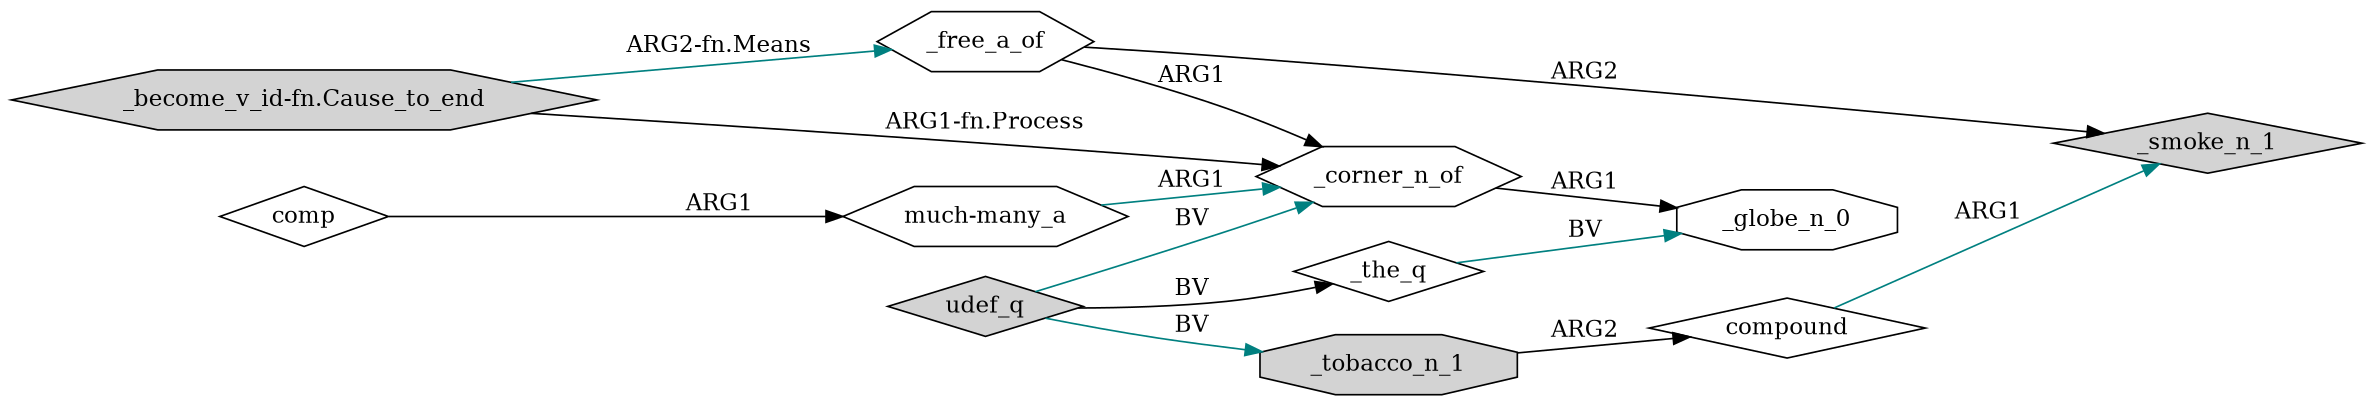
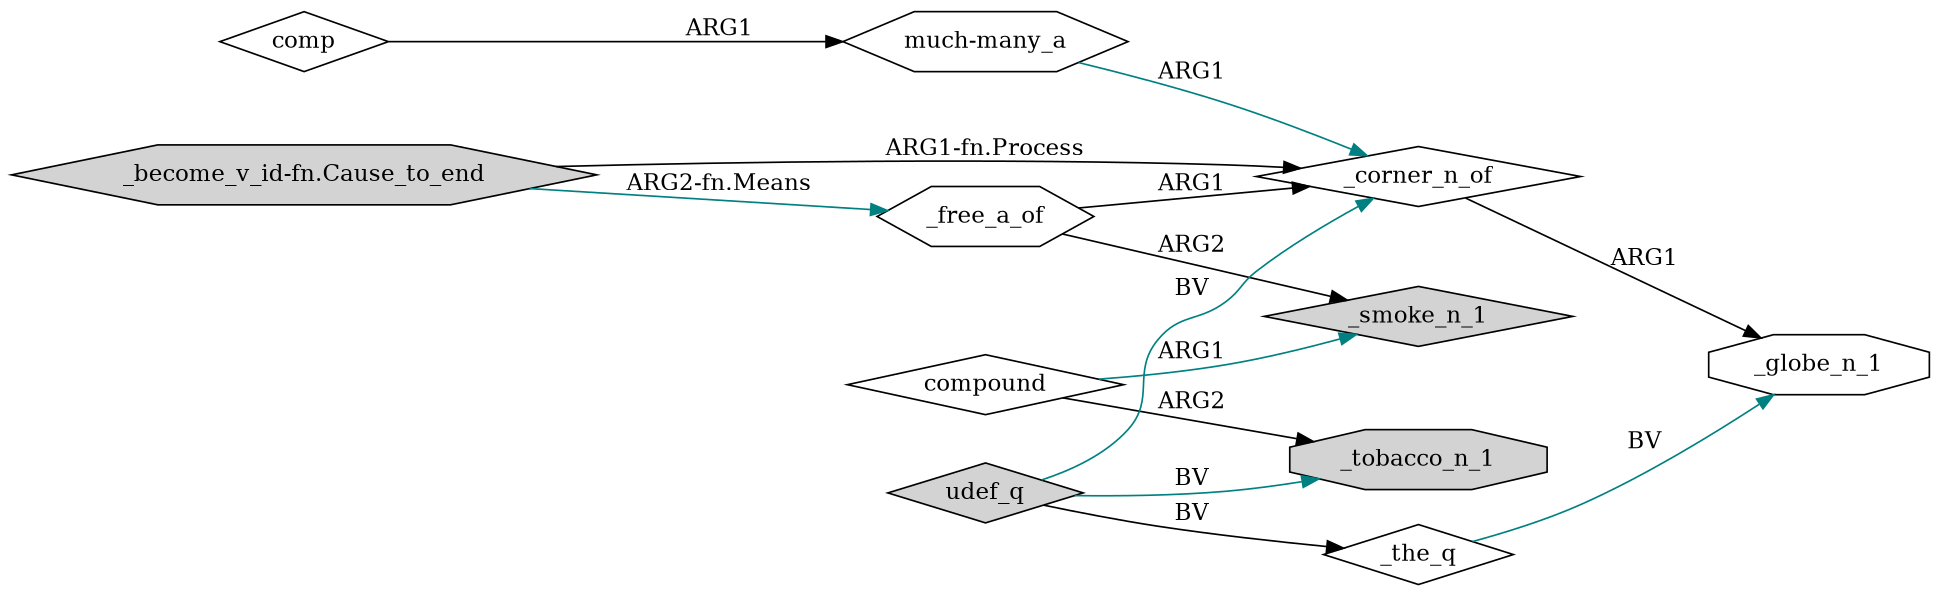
  digraph {
    rankdir=LR
    node [fillcolor=white shape=diamond style=filled]
    edge [color=black]
    "much-many_a" [shape=hexagon]
    comp
-   _corner_n_of [shape=hexagon]
-   _globe_n_1 [shape=octagon label=_globe_n_0]
+   _corner_n_of
+   _globe_n_1 [shape=octagon]
    _smoke_n_1 [fillcolor=lightgrey]
    compound
    _tobacco_n_1 [fillcolor=lightgrey shape=octagon]
    _free_a_of [shape=hexagon]
    udef_q [fillcolor=lightgrey]
    _the_q
    "_become_v_id-fn.Cause_to_end" [fillcolor=lightgrey shape=hexagon]
    "much-many_a" -> _corner_n_of [color=teal label=ARG1]
    comp -> "much-many_a" [label=ARG1]
    _corner_n_of -> _globe_n_1 [label=ARG1]
    compound -> _smoke_n_1 [color=teal label=ARG1]
-   _tobacco_n_1 -> compound [label=ARG2]
+   compound -> _tobacco_n_1 [label=ARG2]
    _free_a_of -> _corner_n_of [label=ARG1]
    _free_a_of -> _smoke_n_1 [label=ARG2]
    udef_q -> _corner_n_of [color=teal label=BV]
    udef_q -> _tobacco_n_1 [color=teal label=BV]
    udef_q -> _the_q [label=BV]
    _the_q -> _globe_n_1 [color=teal label=BV]
    "_become_v_id-fn.Cause_to_end" -> _corner_n_of [label="ARG1-fn.Process"]
    "_become_v_id-fn.Cause_to_end" -> _free_a_of [color=teal label="ARG2-fn.Means"]
  }
